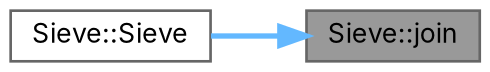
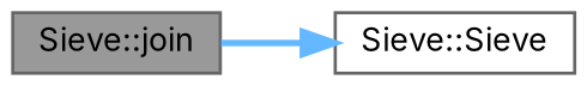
  digraph {
    rankdir=LR
    fontname=Inter
    node [color=gray40 fontname=Inter fontsize=10 shape=box style=filled]
    n1 [fillcolor=grey60 fontcolor=black height=0.2 label="Sieve::join" width=0.4]
    n2 [fillcolor=white height=0.2 label="Sieve::Sieve" width=0.4]
-   n2 -> n1 [color=steelblue1 fontname=Inter fontsize=10 labelfontname=Helvetica labelfontsize=10 style=bold]
+   n1 -> n2 [color=steelblue1 fontname=Inter fontsize=10 labelfontname=Helvetica labelfontsize=10 style=bold]
  }
